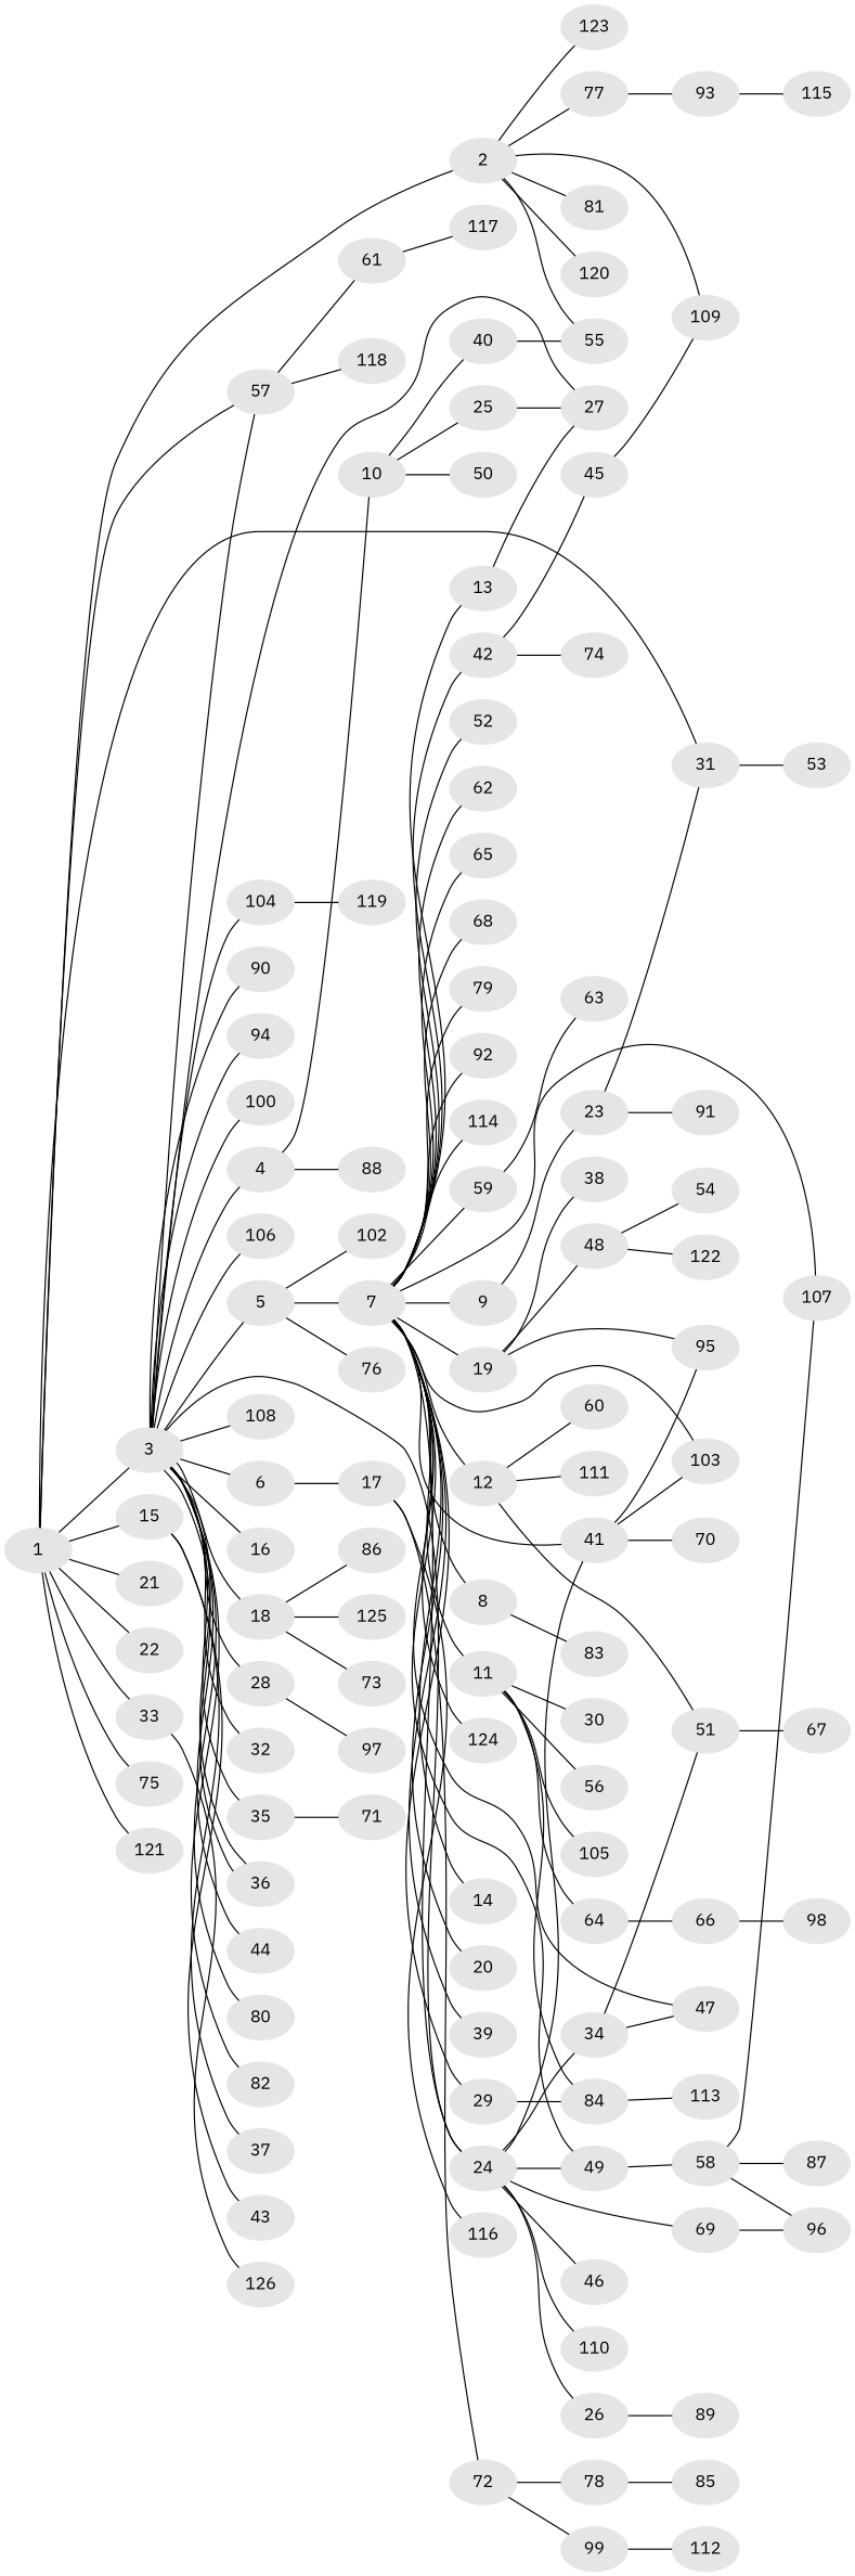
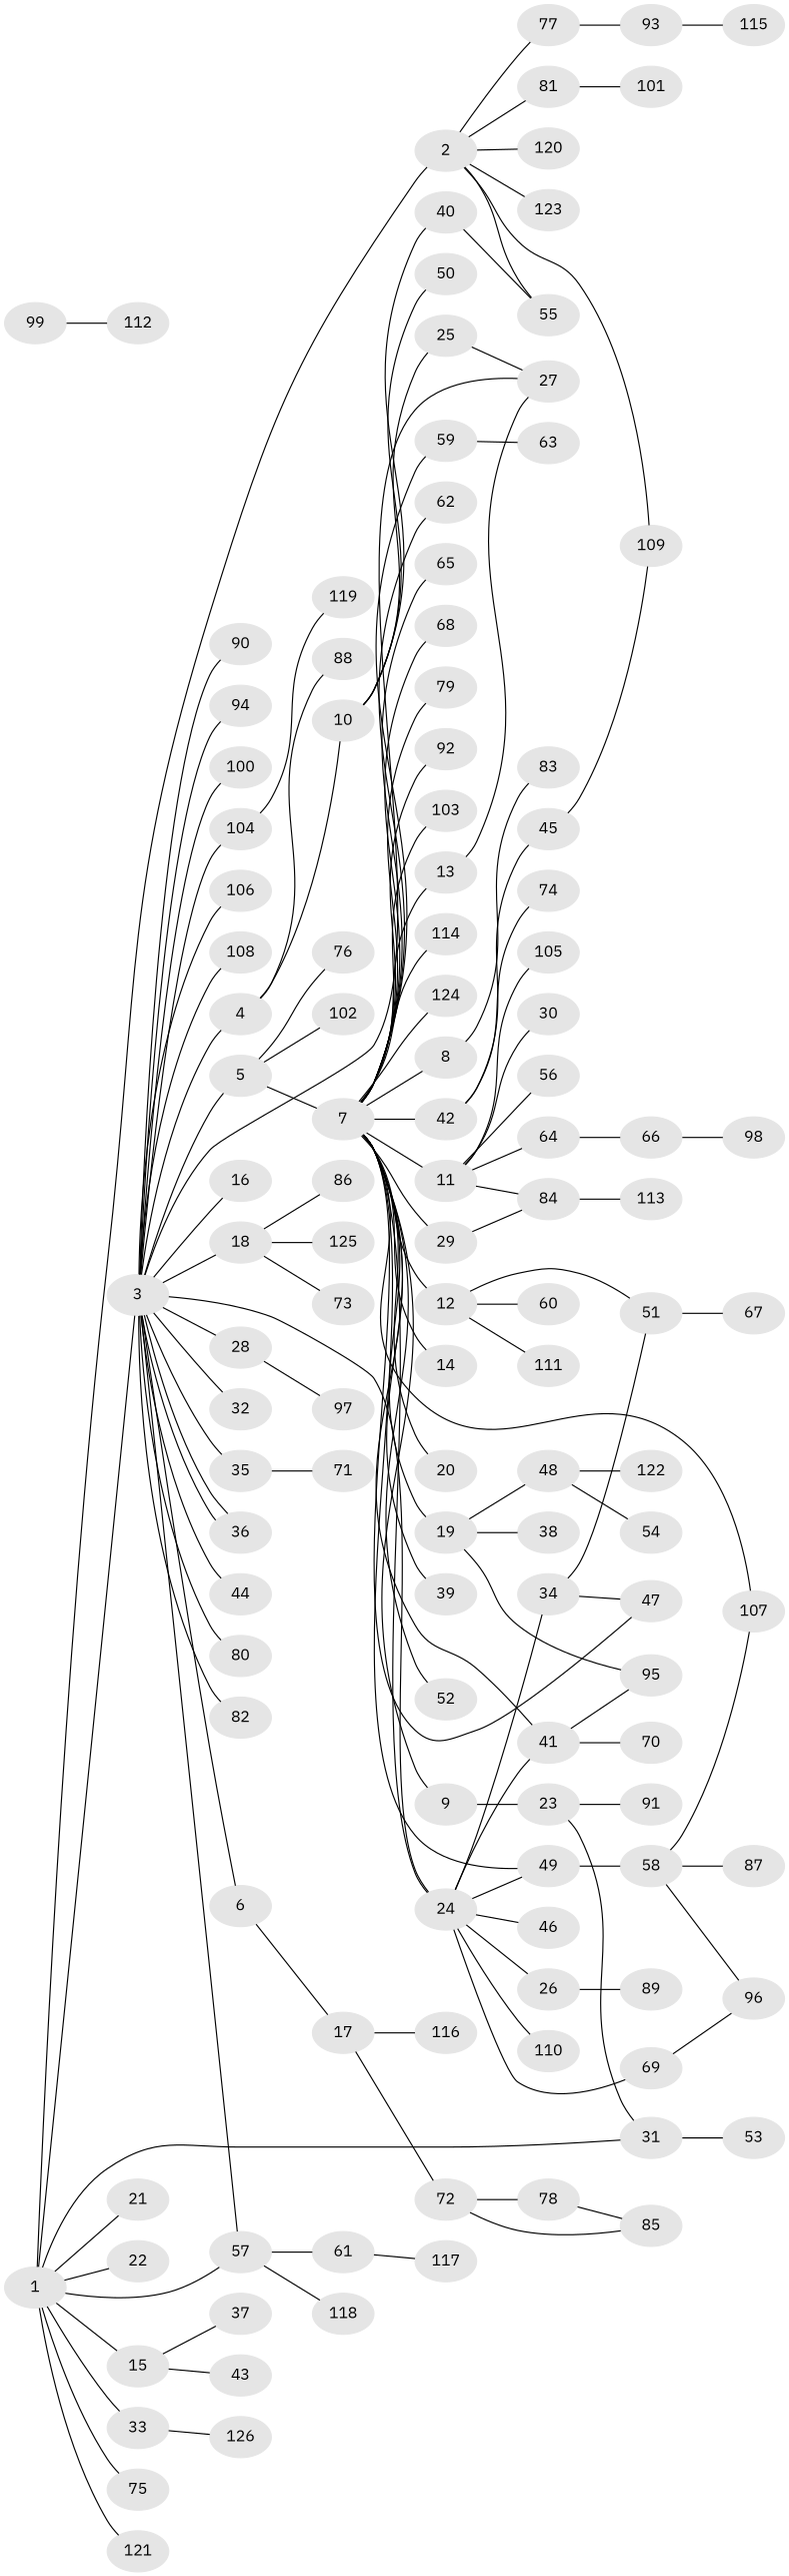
  graph {
    fontname="IBM Plex Sans"
    rankdir=LR
    node [color=gray90 fontname="IBM Plex Sans" style=filled]
    edge [fontname="IBM Plex Sans"]
    1
    2
    3
    15
    21
    22
    31
    33
    57
    75
    121
    55
    77
    81
    109
    120
    123
    4
    5
    6
    16
    18
    24
    27
    28
    32
    35
    36
    44
    80
    82
    90
    94
    100
    104
    106
    108
    37
    43
    53
    126
    61
    118
    93
+   101
    10
    88
    7
    76
    102
    17
    73
    86
    125
    41
    49
    26
    34
    46
    69
    110
    97
    71
    119
    25
    40
    50
    8
    9
    11
    12
    13
    14
    19
    20
    29
    39
    42
    47
    52
    59
    62
    65
    68
    79
    92
    103
    107
    114
    124
    72
    116
    83
    23
    30
    56
    64
    84
    105
    51
    60
    111
    38
    48
    95
    70
    45
    74
    58
    63
    91
    66
    113
    67
    98
    78
    99
    54
    122
    89
    96
    87
    117
    85
    112
    115
    1 -- 2
    1 -- 3
    1 -- 15
    1 -- 21
    1 -- 22
    1 -- 31
    1 -- 33
    1 -- 57
    1 -- 75
    1 -- 121
    2 -- 55
    2 -- 77
    2 -- 81
    2 -- 109
    2 -- 120
    2 -- 123
    3 -- 57
    3 -- 4
    3 -- 5
    3 -- 6
    3 -- 16
    3 -- 18
    3 -- 24
    3 -- 27
    3 -- 28
    3 -- 32
    3 -- 35
    3 -- 36
    3 -- 36
    3 -- 44
    3 -- 80
    3 -- 82
    3 -- 90
    3 -- 94
    3 -- 100
    3 -- 104
    3 -- 106
    3 -- 108
    15 -- 37
    15 -- 43
    31 -- 53
    33 -- 126
    57 -- 61
    57 -- 118
    77 -- 93
+   81 -- 101
    4 -- 10
    4 -- 88
    5 -- 7
    5 -- 76
    5 -- 102
    6 -- 17
    18 -- 73
    18 -- 86
    18 -- 125
    24 -- 41
    24 -- 49
    24 -- 26
    24 -- 34
    24 -- 46
    24 -- 69
    24 -- 110
    28 -- 97
    35 -- 71
    104 -- 119
    61 -- 117
    93 -- 115
    10 -- 25
    10 -- 40
    10 -- 50
    7 -- 24
    7 -- 41
    7 -- 49
    7 -- 8
    7 -- 9
    7 -- 11
    7 -- 12
    7 -- 13
    7 -- 14
    7 -- 19
    7 -- 20
    7 -- 29
    7 -- 39
    7 -- 42
    7 -- 47
    7 -- 52
    7 -- 59
    7 -- 62
    7 -- 65
    7 -- 68
    7 -- 79
    7 -- 92
    7 -- 103
    7 -- 107
    7 -- 114
    7 -- 124
    17 -- 72
    17 -- 116
-   41 -- 103
    41 -- 95
    41 -- 70
    49 -- 58
    26 -- 89
    34 -- 47
    34 -- 51
    69 -- 96
    25 -- 27
    40 -- 55
    8 -- 83
    9 -- 23
    11 -- 30
    11 -- 56
    11 -- 64
    11 -- 84
    11 -- 105
    12 -- 51
    12 -- 60
    12 -- 111
    13 -- 27
    19 -- 38
    19 -- 48
    19 -- 95
    29 -- 84
    42 -- 45
    42 -- 74
    59 -- 63
    72 -- 78
-   72 -- 99
+   72 -- 85
    23 -- 31
    23 -- 91
    64 -- 66
    84 -- 113
    51 -- 67
    48 -- 54
    48 -- 122
    45 -- 109
    58 -- 107
    58 -- 96
    58 -- 87
    66 -- 98
    78 -- 85
    99 -- 112
  }
